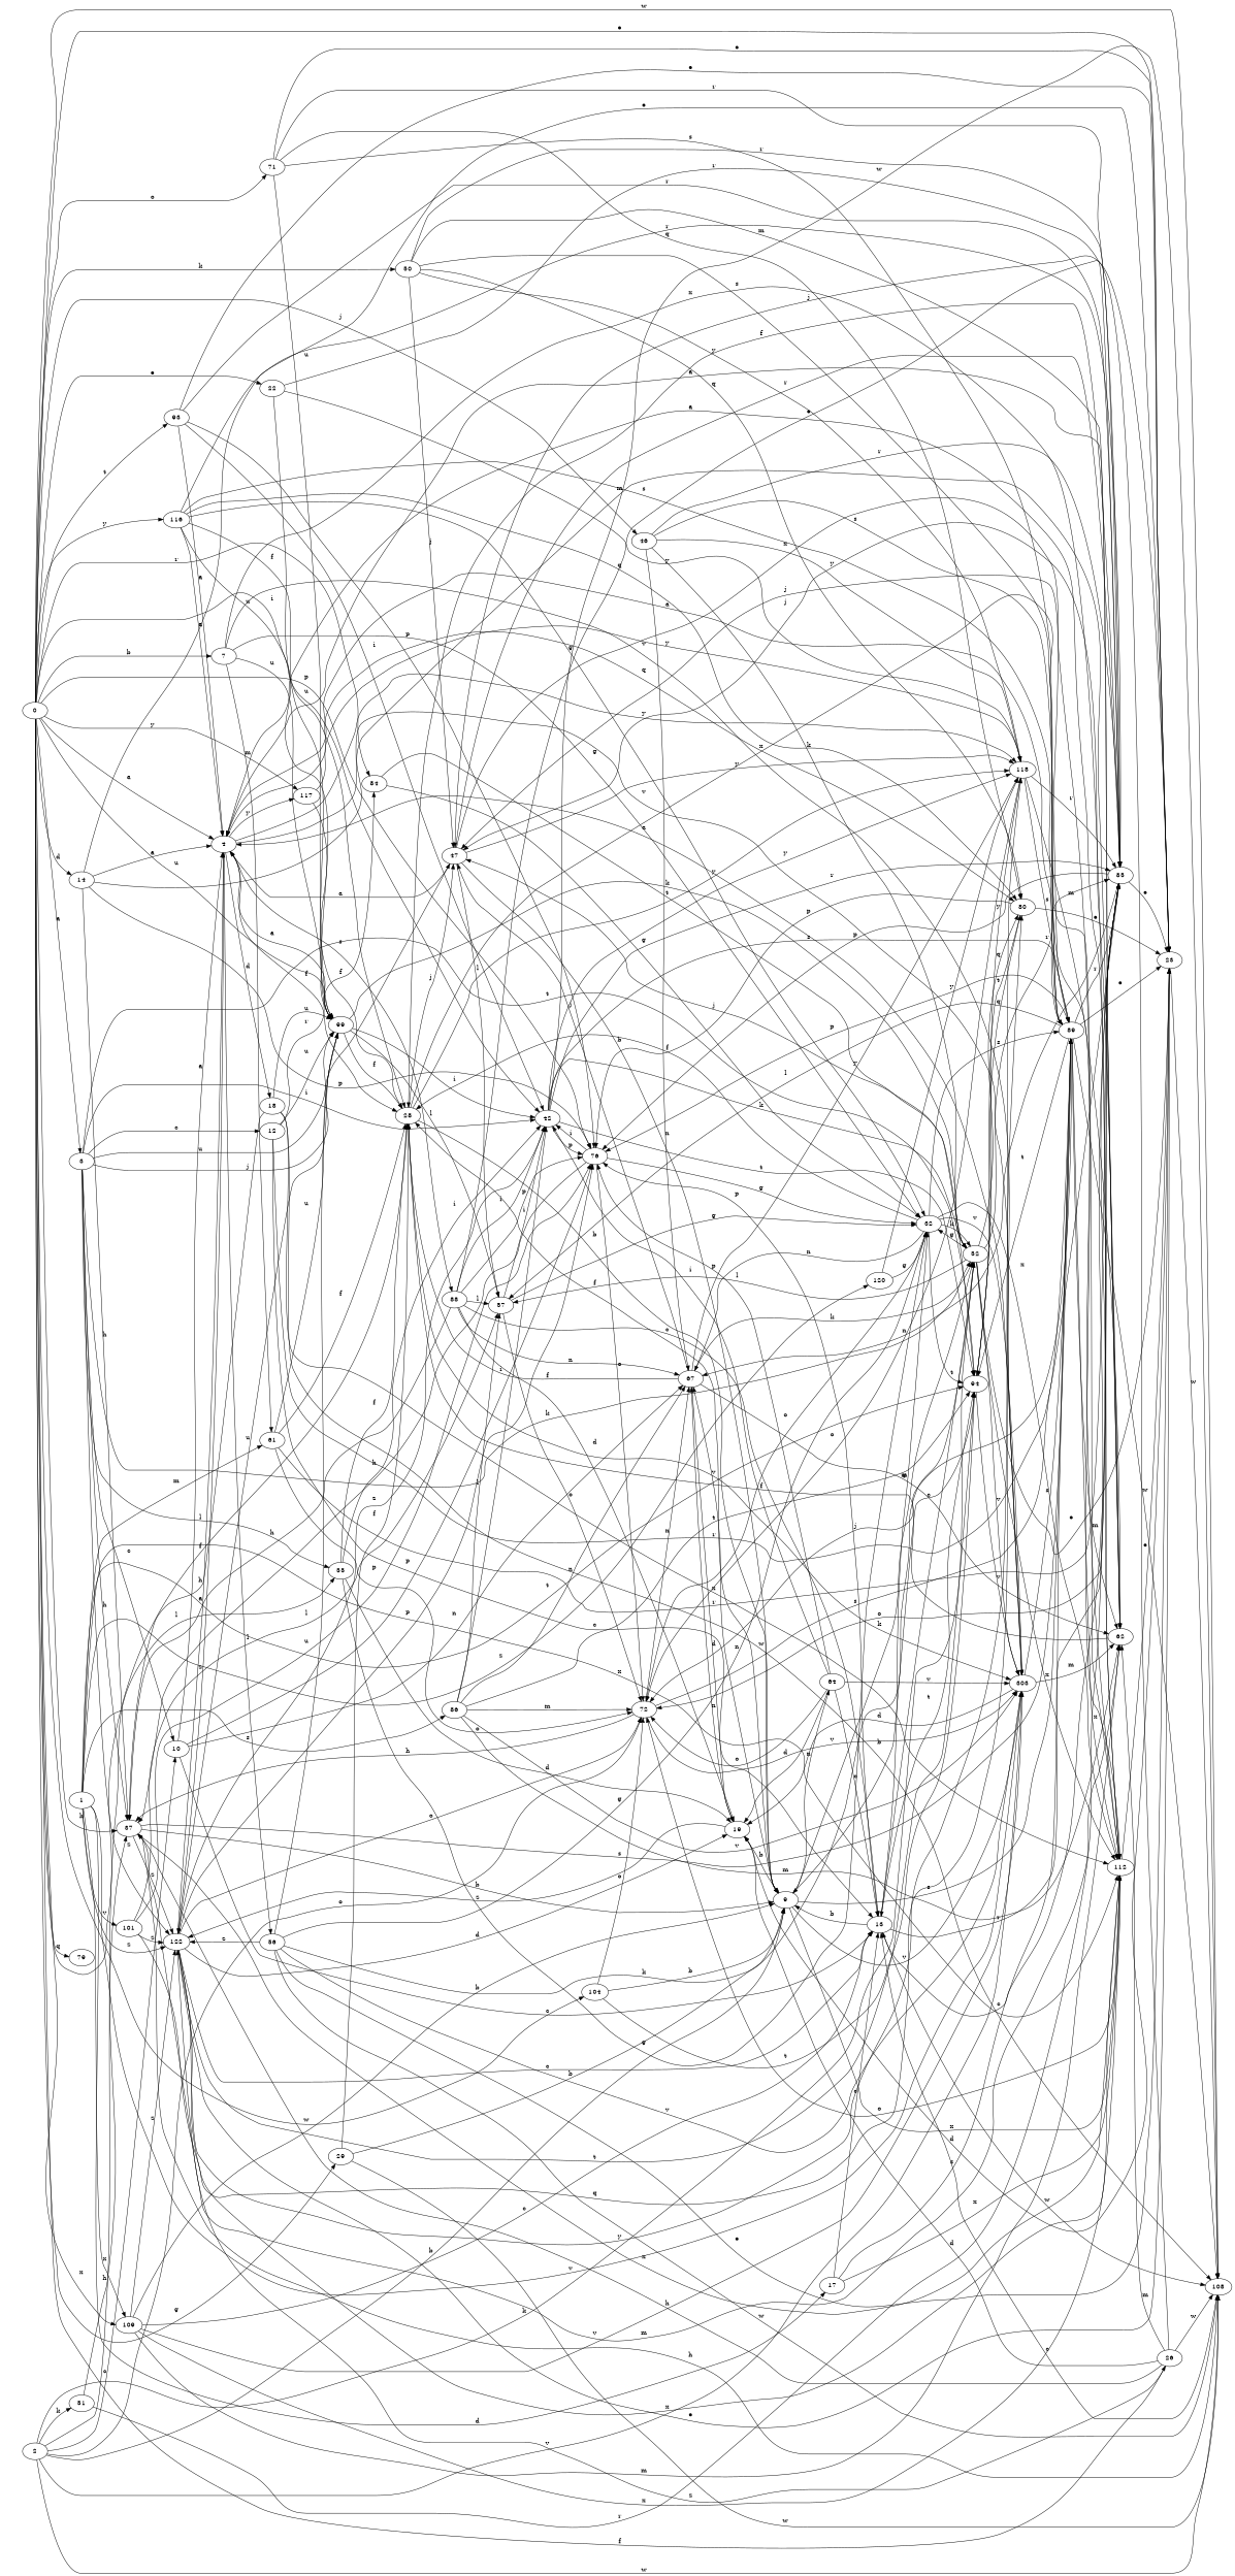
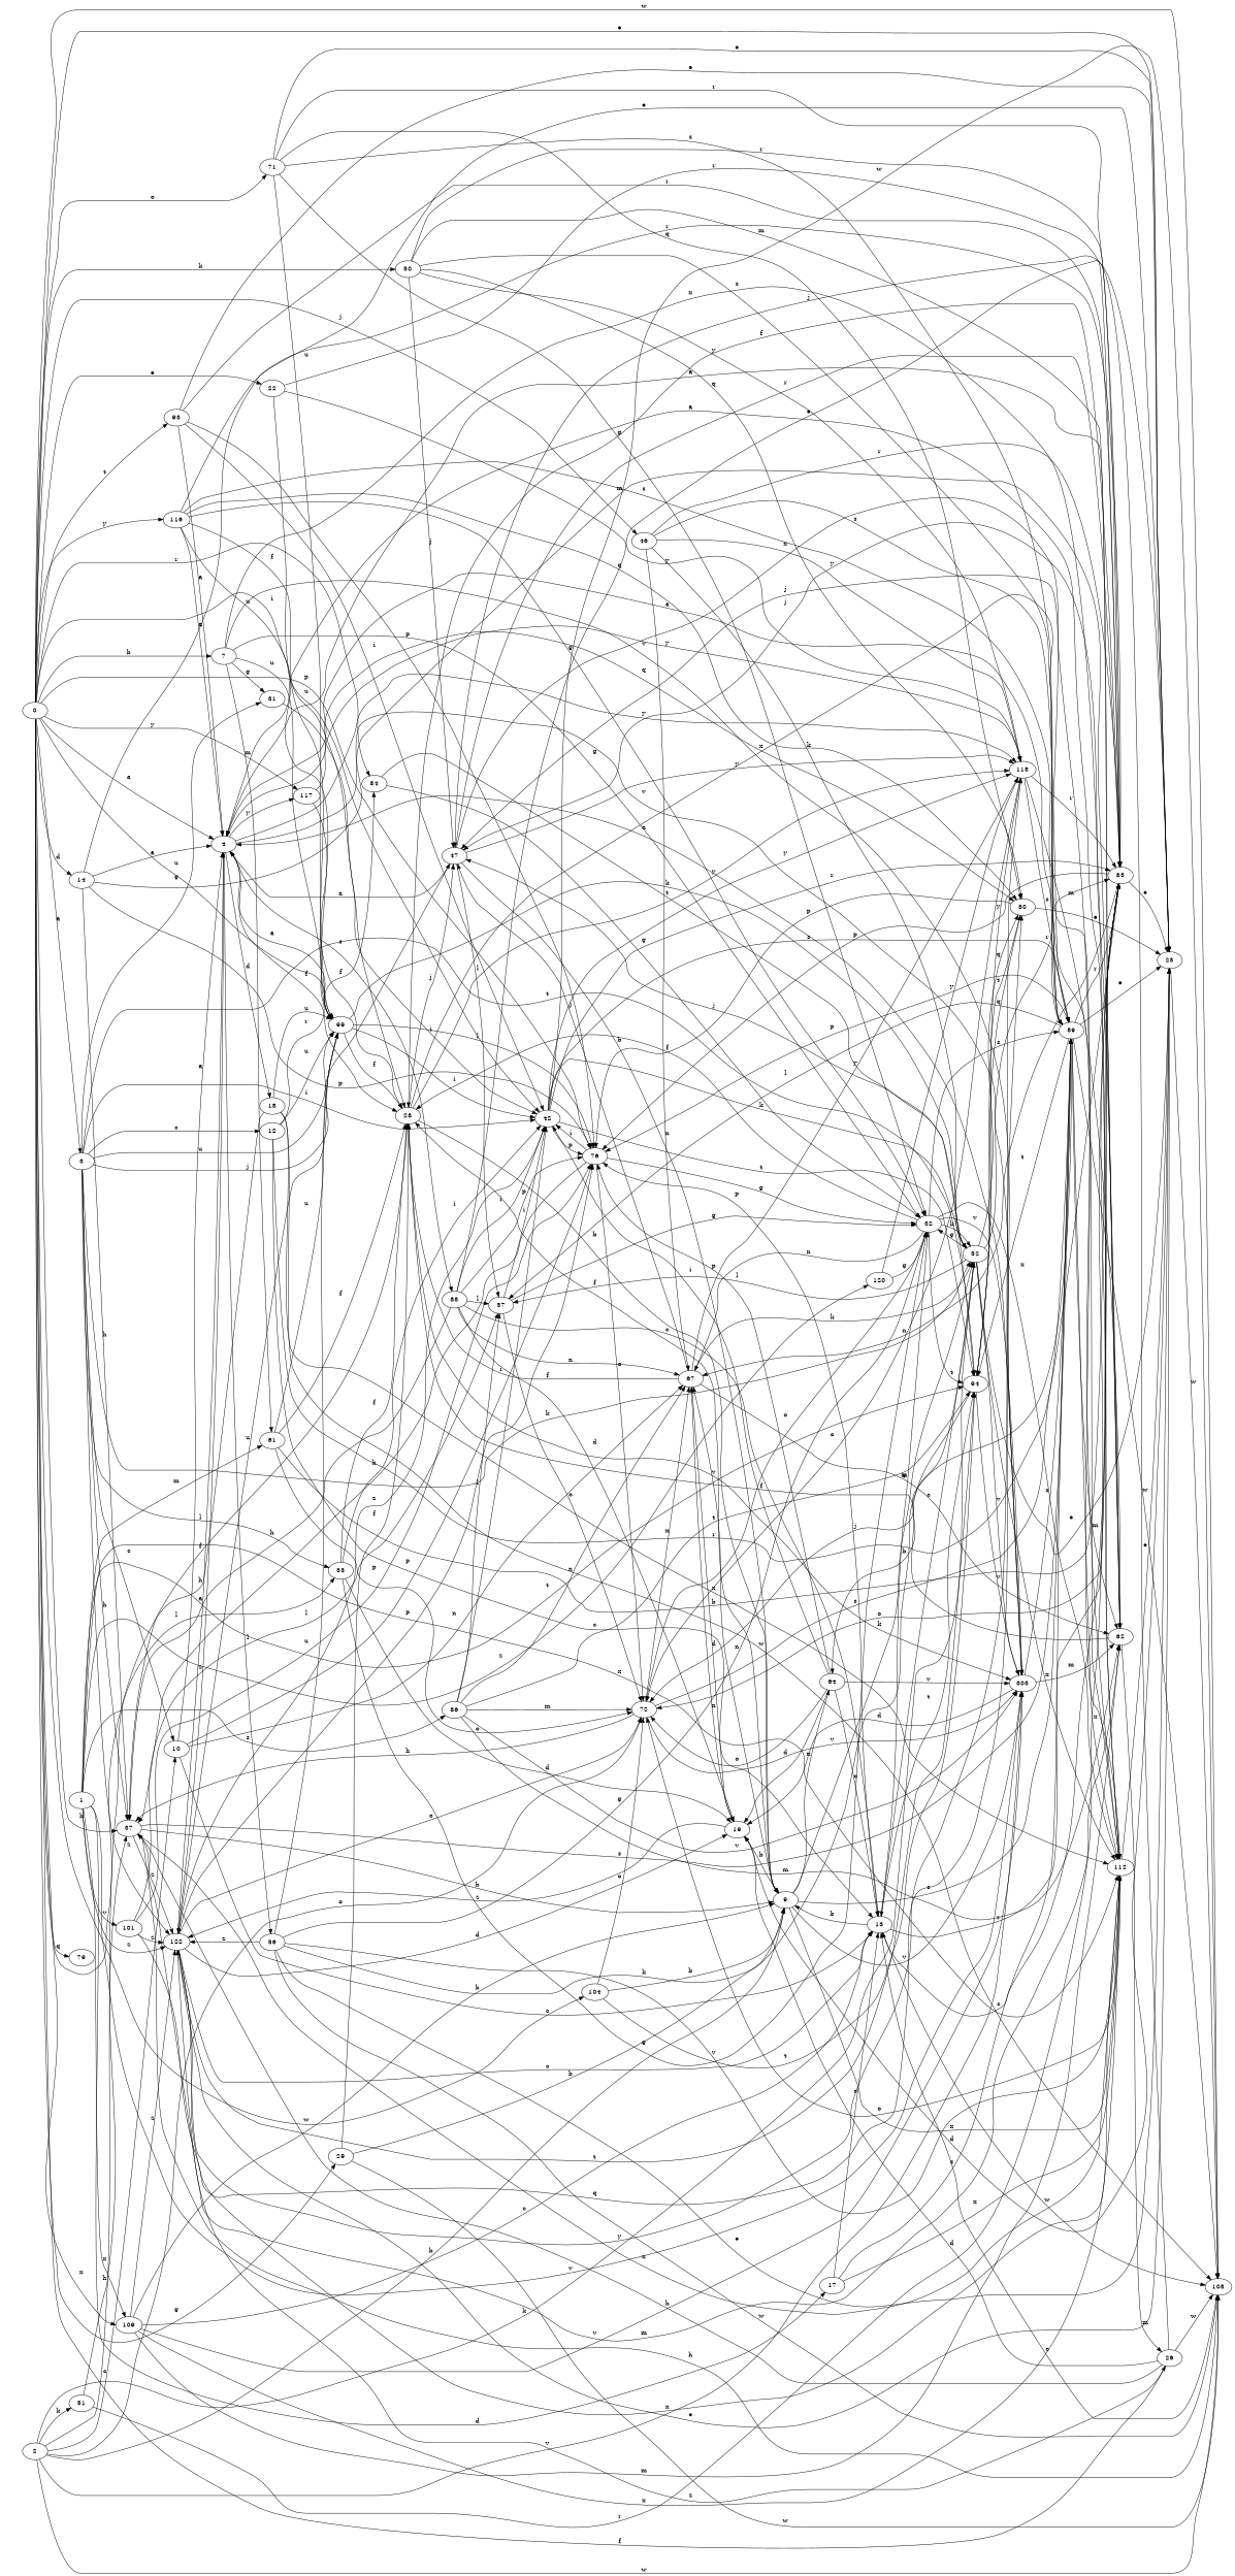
  strict digraph {
    rankdir=LR
    0
    3
    4
    7
    14
    22
    23
    26
    28
    29
    37
    42
    46
    50
    71
    76
    79
    84
    93
    99
    104
    108
    109
    116
    117
    94
    122
    10
    52
    55
    12
+   31
    47
    n34 [label=303]
    18
    56
    80
    88
    118
    61
    112
    32
    62
    85
    19
    9
    89
    67
    72
    57
    13
    1
    17
    86
    101
    120
    2
    51
    64
    0 -> 3 [label=a]
    0 -> 4 [label=a]
    0 -> 7 [label=b]
    0 -> 14 [label=d]
    0 -> 22 [label=e]
    0 -> 23 [label=e]
    0 -> 26 [label=f]
    0 -> 28 [label=f]
    0 -> 29 [label=g]
    0 -> 37 [label=h]
    0 -> 42 [label=i]
    0 -> 46 [label=j]
    0 -> 50 [label=k]
    0 -> 71 [label=o]
    0 -> 76 [label=p]
    0 -> 79 [label=q]
    0 -> 84 [label=r]
    0 -> 93 [label=t]
    0 -> 99 [label=u]
    0 -> 104 [label=w]
    0 -> 108 [label=w]
    0 -> 109 [label=x]
    0 -> 116 [label=y]
    0 -> 117 [label=y]
    3 -> 37 [label=h]
    3 -> 42 [label=i]
    3 -> 99 [label=u]
    3 -> 94 [label=t]
    3 -> 122 [label=z]
    3 -> 10 [label=c]
    3 -> 52 [label=k]
    3 -> 55 [label=l]
    3 -> 12 [label=c]
+   3 -> 31 [label=g]
    3 -> 47 [label=j]
    4 -> 28 [label=f]
    4 -> 117 [label=y]
    4 -> 122 [label=z]
    4 -> n34 [label=v]
    4 -> 18 [label=d]
    4 -> 56 [label=l]
    4 -> 80 [label=q]
    4 -> 88 [label=s]
    4 -> 118 [label=y]
    7 -> 99 [label=u]
+   7 -> 31 [label=g]
    7 -> n34 [label=v]
    7 -> 61 [label=m]
    7 -> 112 [label=x]
    7 -> 32 [label=g]
    14 -> 4 [label=a]
    14 -> 23 [label=e]
    14 -> 37 [label=h]
    14 -> 76 [label=p]
    14 -> 62 [label=m]
    22 -> 99 [label=u]
    22 -> 118 [label=y]
    22 -> 85 [label=r]
    23 -> 108 [label=w]
    23 -> 19 [label=d]
    26 -> 37 [label=h]
    26 -> 108 [label=w]
    26 -> 122 [label=z]
    26 -> 47 [label=j]
-   26 -> 62 [label=m]
+   62 -> 26 [label=m]
    26 -> 19 [label=d]
    28 -> 47 [label=j]
    28 -> n34 [label=v]
    28 -> 118 [label=y]
    28 -> 112 [label=x]
    28 -> 9 [label=b]
    29 -> 28 [label=f]
    29 -> 108 [label=w]
    29 -> 9 [label=b]
    37 -> 122 [label=z]
    37 -> 112 [label=x]
    37 -> 62 [label=m]
    37 -> 9 [label=b]
    37 -> 89 [label=s]
    42 -> 76 [label=p]
    42 -> 108 [label=w]
    42 -> 94 [label=t]
    42 -> 122 [label=z]
    42 -> 52 [label=k]
    42 -> 118 [label=y]
    42 -> 85 [label=r]
    42 -> 89 [label=s]
    46 -> 52 [label=k]
    46 -> 118 [label=y]
    46 -> 85 [label=r]
    46 -> 89 [label=s]
    46 -> 67 [label=n]
    50 -> 47 [label=j]
    50 -> 80 [label=q]
    50 -> 118 [label=y]
    50 -> 62 [label=m]
    50 -> 85 [label=r]
    50 -> 89 [label=s]
    71 -> 23 [label=e]
    71 -> 99 [label=u]
    71 -> 80 [label=q]
+   71 -> 32 [label=g]
    71 -> 85 [label=r]
    71 -> 89 [label=s]
    76 -> 37 [label=h]
    76 -> 42 [label=i]
    76 -> 32 [label=g]
    76 -> 72 [label=o]
    84 -> 94 [label=t]
    84 -> 32 [label=g]
    93 -> 4 [label=a]
    93 -> 23 [label=e]
    93 -> 42 [label=i]
    93 -> 76 [label=p]
    93 -> 85 [label=r]
    99 -> 4 [label=a]
    99 -> 28 [label=f]
    99 -> 42 [label=i]
    99 -> 52 [label=k]
-   99 -> 57 [label=l]
+   99 -> 76 [label=l]
    104 -> 94 [label=t]
    104 -> 9 [label=b]
    104 -> 72 [label=o]
    108 -> 37 [label=h]
    108 -> 13 [label=c]
    109 -> 122 [label=z]
    109 -> n34 [label=v]
    109 -> 112 [label=x]
    109 -> 62 [label=m]
    109 -> 9 [label=b]
    109 -> 13 [label=c]
    116 -> 4 [label=a]
    116 -> 28 [label=f]
    116 -> 99 [label=u]
    116 -> 80 [label=q]
    116 -> 32 [label=g]
    116 -> 85 [label=r]
    116 -> 89 [label=s]
    117 -> 28 [label=f]
    117 -> 118 [label=y]
    94 -> n34 [label=v]
    94 -> 80 [label=q]
    94 -> 118 [label=y]
-   94 -> 9 [label=b]
+   94 -> 64 [label=b]
    122 -> 4 [label=a]
    122 -> 23 [label=e]
    122 -> 76 [label=p]
    122 -> 99 [label=u]
    122 -> 94 [label=t]
    122 -> 118 [label=y]
    122 -> 112 [label=x]
    122 -> 19 [label=d]
    122 -> 72 [label=o]
    122 -> 13 [label=c]
    10 -> 4 [label=a]
    10 -> 76 [label=p]
    10 -> 67 [label=n]
    10 -> 13 [label=c]
    52 -> 23 [label=e]
    52 -> 47 [label=j]
    52 -> n34 [label=v]
    52 -> 80 [label=q]
    52 -> 112 [label=x]
    52 -> 32 [label=g]
    52 -> 85 [label=r]
    52 -> 57 [label=l]
    52 -> 13 [label=c]
    55 -> 28 [label=f]
    55 -> 42 [label=i]
    55 -> 32 [label=g]
    55 -> 19 [label=d]
    12 -> 84 [label=r]
    12 -> 99 [label=u]
    12 -> 85 [label=r]
    12 -> 13 [label=c]
+   31 -> 42 [label=i]
    47 -> 4 [label=a]
    47 -> 118 [label=y]
    47 -> 112 [label=x]
    47 -> 85 [label=r]
    47 -> 9 [label=b]
    47 -> 57 [label=l]
    n34 -> 4 [label=a]
    n34 -> 62 [label=m]
    n34 -> 19 [label=d]
    n34 -> 89 [label=s]
    18 -> 37 [label=h]
    18 -> 99 [label=u]
    18 -> 108 [label=w]
    18 -> 112 [label=x]
    56 -> 23 [label=e]
    56 -> 99 [label=u]
    56 -> 108 [label=w]
    56 -> 122 [label=z]
    56 -> 52 [label=k]
-   56 -> n34 [label=v]
+   56 -> 112 [label=v]
    56 -> 32 [label=g]
    80 -> 23 [label=e]
    80 -> 76 [label=p]
    80 -> 94 [label=t]
    88 -> 23 [label=e]
    88 -> 37 [label=h]
    88 -> 42 [label=i]
    88 -> 76 [label=p]
    88 -> 19 [label=d]
    88 -> 67 [label=n]
    88 -> 57 [label=l]
    88 -> 13 [label=c]
    118 -> 62 [label=m]
    118 -> 85 [label=r]
    118 -> 89 [label=s]
    118 -> 72 [label=o]
    61 -> 28 [label=f]
    61 -> 99 [label=u]
-   61 -> 85 [label=r]
+   61 -> 85 [label=b]
    61 -> 72 [label=o]
    112 -> 4 [label=a]
    112 -> 23 [label=e]
    112 -> 47 [label=j]
    112 -> 72 [label=o]
    32 -> 28 [label=f]
    32 -> 94 [label=t]
    32 -> 52 [label=k]
    32 -> n34 [label=v]
    32 -> 112 [label=x]
    32 -> 89 [label=s]
    32 -> 67 [label=n]
    32 -> 72 [label=o]
    62 -> 4 [label=a]
    62 -> 28 [label=f]
    62 -> 47 [label=j]
    85 -> 23 [label=e]
    85 -> 28 [label=f]
    85 -> 76 [label=p]
    85 -> 67 [label=n]
    85 -> 72 [label=o]
    85 -> 13 [label=c]
    19 -> 122 [label=z]
    19 -> 9 [label=b]
    19 -> 67 [label=n]
    9 -> 28 [label=f]
    9 -> 52 [label=k]
    9 -> n34 [label=v]
    9 -> 112 [label=x]
    9 -> 89 [label=s]
    9 -> 67 [label=n]
    9 -> 64 [label=n]
    89 -> 4 [label=a]
    89 -> 23 [label=e]
    89 -> 76 [label=p]
    89 -> 108 [label=w]
    89 -> 94 [label=t]
    89 -> 112 [label=x]
    89 -> 62 [label=m]
    89 -> 85 [label=r]
    89 -> 72 [label=j]
    89 -> 57 [label=l]
    67 -> 28 [label=f]
    67 -> 52 [label=k]
    67 -> 47 [label=j]
    67 -> 118 [label=y]
    67 -> 62 [label=m]
    67 -> 19 [label=d]
    72 -> 37 [label=h]
    72 -> n34 [label=v]
    72 -> 89 [label=s]
    72 -> 67 [label=n]
    57 -> 42 [label=i]
    57 -> 32 [label=g]
    57 -> 72 [label=o]
    13 -> 76 [label=p]
    13 -> 108 [label=w]
    13 -> 94 [label=t]
    13 -> 32 [label=g]
    13 -> 85 [label=r]
    13 -> 9 [label=b]
    1 -> 109 [label=x]
    1 -> 94 [label=t]
    1 -> 122 [label=z]
    1 -> n34 [label=v]
    1 -> 61 [label=m]
    1 -> 112 [label=x]
    1 -> 17 [label=d]
    1 -> 86 [label=s]
    1 -> 101 [label=v]
    1 -> 120 [label=z]
    17 -> 112 [label=x]
    17 -> 89 [label=s]
    17 -> 13 [label=c]
    86 -> 42 [label=i]
    86 -> 94 [label=t]
    86 -> n34 [label=v]
    86 -> 62 [label=m]
    86 -> 67 [label=n]
    86 -> 72 [label=m]
    86 -> 57 [label=l]
    101 -> 76 [label=p]
    101 -> 122 [label=z]
    101 -> 80 [label=q]
    101 -> 57 [label=l]
    120 -> 118 [label=y]
    120 -> 32 [label=g]
    2 -> 108 [label=w]
    2 -> 10 [label=c]
    2 -> 52 [label=k]
    2 -> 55 [label=l]
    2 -> n34 [label=v]
    2 -> 9 [label=b]
    2 -> 72 [label=o]
    2 -> 51 [label=k]
    51 -> 37 [label=h]
    51 -> 85 [label=r]
    64 -> 42 [label=i]
    64 -> 76 [label=p]
    64 -> n34 [label=v]
    64 -> 19 [label=d]
    64 -> 72 [label=o]
    64 -> 13 [label=c]
  }
